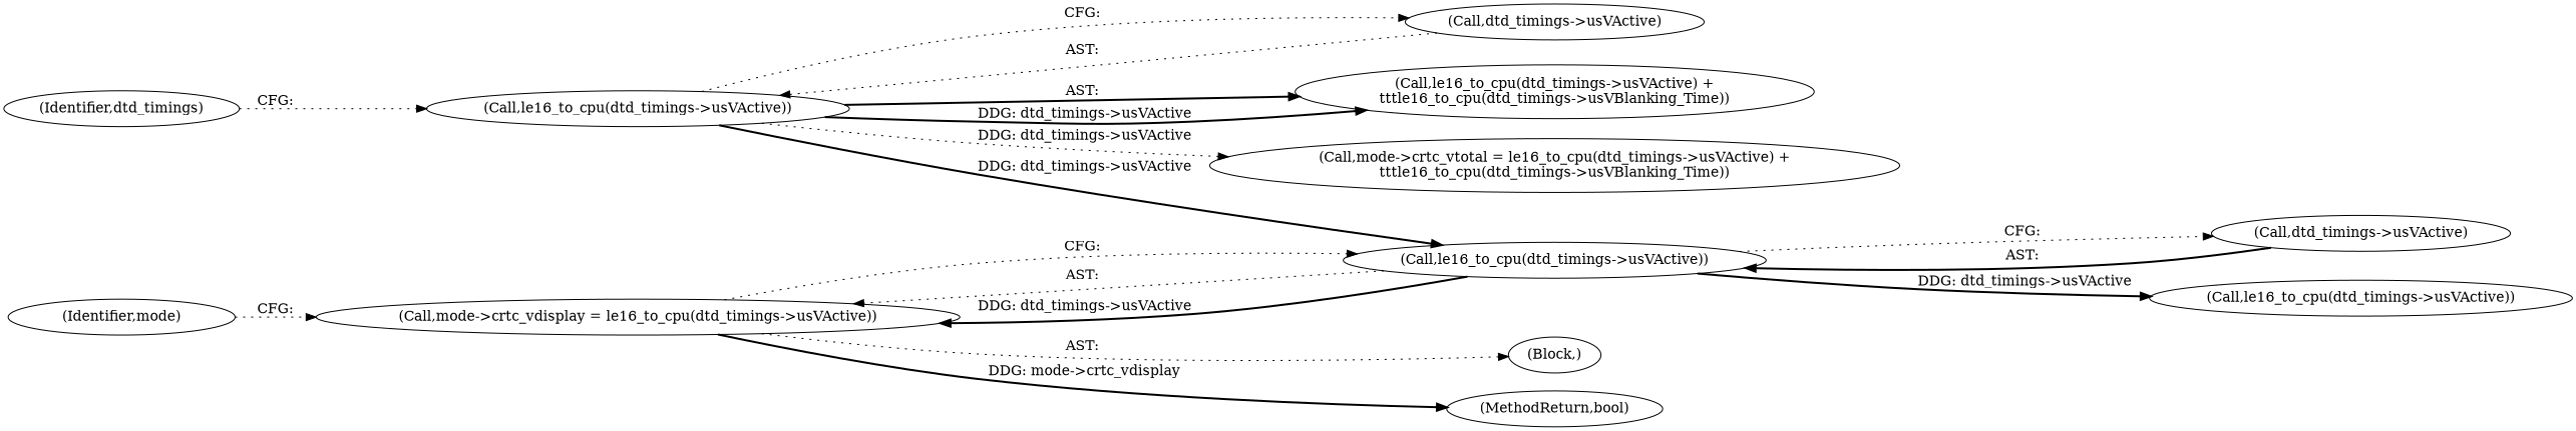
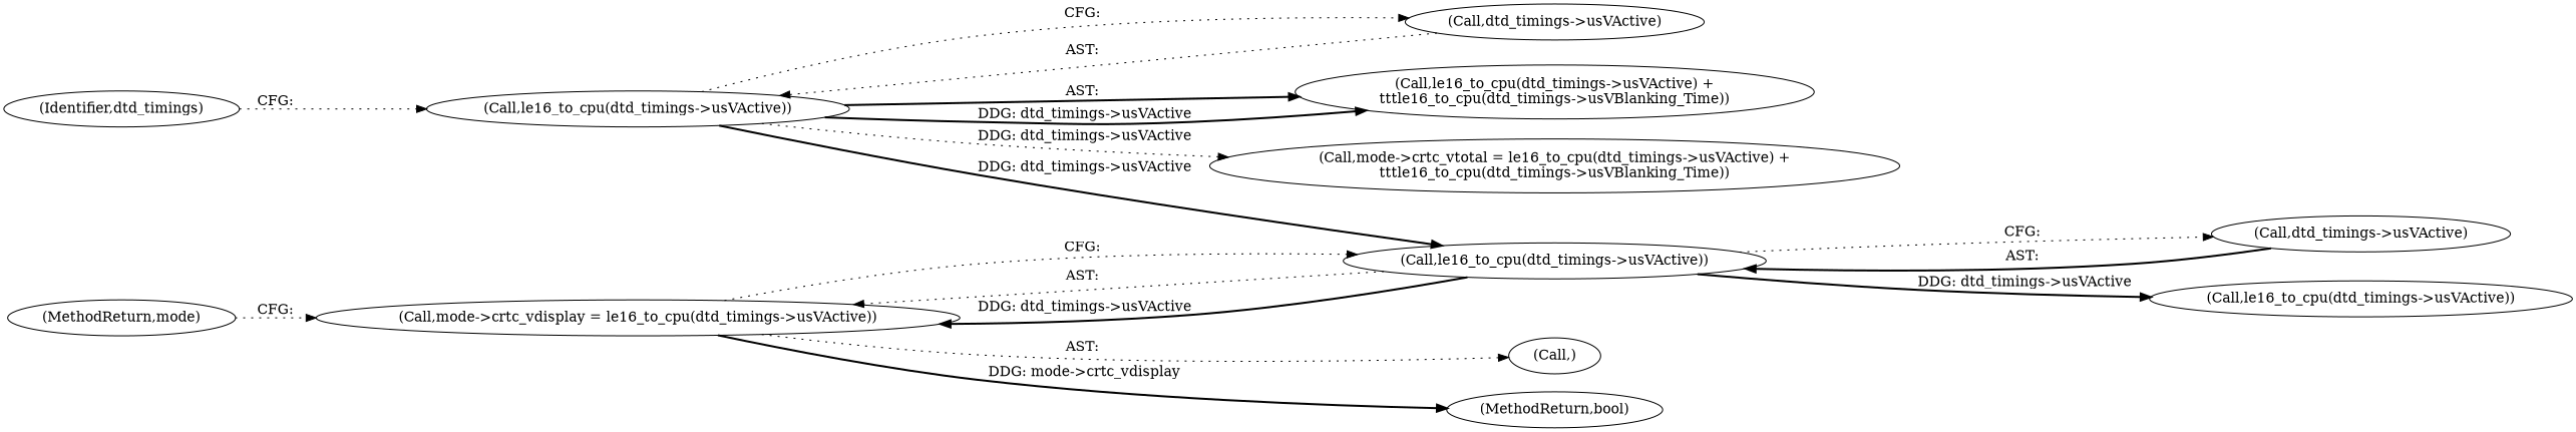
  digraph {
    rankdir=LR
    edge [style=dotted]
    n1 [label="(Call,mode->crtc_vdisplay = le16_to_cpu(dtd_timings->usVActive))"]
    n2 [label="(Call,le16_to_cpu(dtd_timings->usVActive))"]
-   n3 [label="(Block,)"]
+   n3 [label="(Call,)"]
    n4 [label="(MethodReturn,bool)"]
    n5 [label="(Call,dtd_timings->usVActive)"]
    n6 [label="(Call,le16_to_cpu(dtd_timings->usVActive))"]
    n7 [label="(Call,le16_to_cpu(dtd_timings->usVActive))"]
    n8 [label="(Call,dtd_timings->usVActive)"]
    n9 [label="(Call,le16_to_cpu(dtd_timings->usVActive) +\n\t\t\tle16_to_cpu(dtd_timings->usVBlanking_Time))"]
    n10 [label="(Call,mode->crtc_vtotal = le16_to_cpu(dtd_timings->usVActive) +\n\t\t\tle16_to_cpu(dtd_timings->usVBlanking_Time))"]
    n11 [label="(Identifier,dtd_timings)"]
-   n12 [label="(Identifier,mode)"]
+   n12 [label="(MethodReturn,mode)"]
    n1 -> n2 [label="CFG: "]
    n1 -> n3 [label="AST: "]
    n1 -> n4 [label="DDG: mode->crtc_vdisplay" style=bold]
    n2 -> n1 [label="AST: "]
    n2 -> n1 [label="DDG: dtd_timings->usVActive" style=bold]
    n2 -> n5 [label="CFG: "]
    n2 -> n6 [label="DDG: dtd_timings->usVActive" style=bold]
    n5 -> n2 [label="AST: " style=bold]
    n7 -> n2 [label="DDG: dtd_timings->usVActive" style=bold]
    n7 -> n8 [label="CFG: "]
    n7 -> n9 [label="AST: " style=bold]
    n7 -> n9 [label="DDG: dtd_timings->usVActive" style=bold]
    n7 -> n10 [label="DDG: dtd_timings->usVActive"]
    n8 -> n7 [label="AST: "]
    n11 -> n7 [label="CFG: "]
    n12 -> n1 [label="CFG: "]
  }
